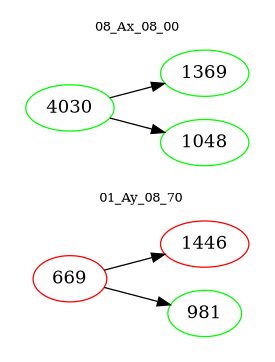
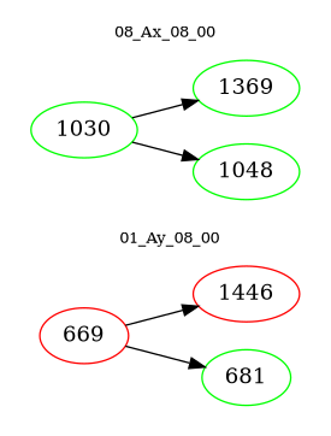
  digraph {
    rankdir=LR
    node [color=green]
    edge [color=black]
    n1 [color=red label=669]
-   n2 [label=981]
+   n2 [label=681]
    n3 [color=red label=1446]
-   n4 [label=4030]
+   n4 [label=1030]
    n5 [label=1048]
    n6 [label=1369]
    subgraph cluster_1 {
      color=white
      fontsize=10
-     label="01_Ay_08_70"
+     label="01_Ay_08_00"
      n1
      n2
      n3
    }
    subgraph cluster_2 {
      color=white
      fontsize=10
      label="08_Ax_08_00"
      n4
      n5
      n6
    }
    n1 -> n2
    n1 -> n3
    n4 -> n5
    n4 -> n6
  }
